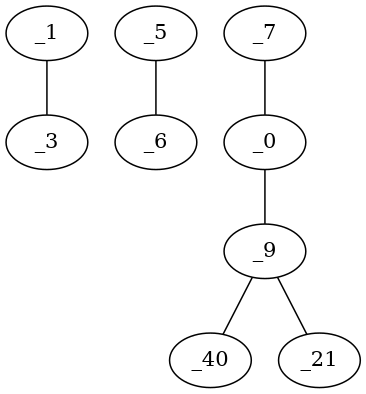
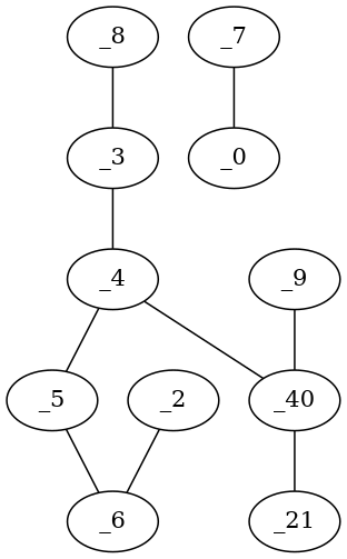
  graph {
    node [charge=0 chem=1 symbol="C  " x=4.5981 y=1]
    edge [valence=1]
-   _1 [x=2.866 y=1.5]
+   _1 [x=2.866 y=1.5 label=_8]
    _3 [x=3.7321]
+   _2 [x=2]
    _6 [x=2 y=0]
+   _4 [x=3.7321 y=0]
    _5 [x=2.866 y=-0.5]
    n7 [label=_40 y=-0.5]
    _7 [chem=5 symbol="S  " y=1.5]
    n9 [label=_0 x=5.4641]
    n10 [chem=2 label=_21 symbol="O  " y=-1.5]
    _9 [x=5.4641 y=0]
    _1 -- _3 [valence=2]
+   _3 -- _4
+   _2 -- _6 [valence=2]
+   _4 -- _5 [valence=2]
+   _4 -- n7
    _5 -- _6
-   _9 -- n10
+   n7 -- n10
    _7 -- n9
-   n9 -- _9
    _9 -- n7
  }
